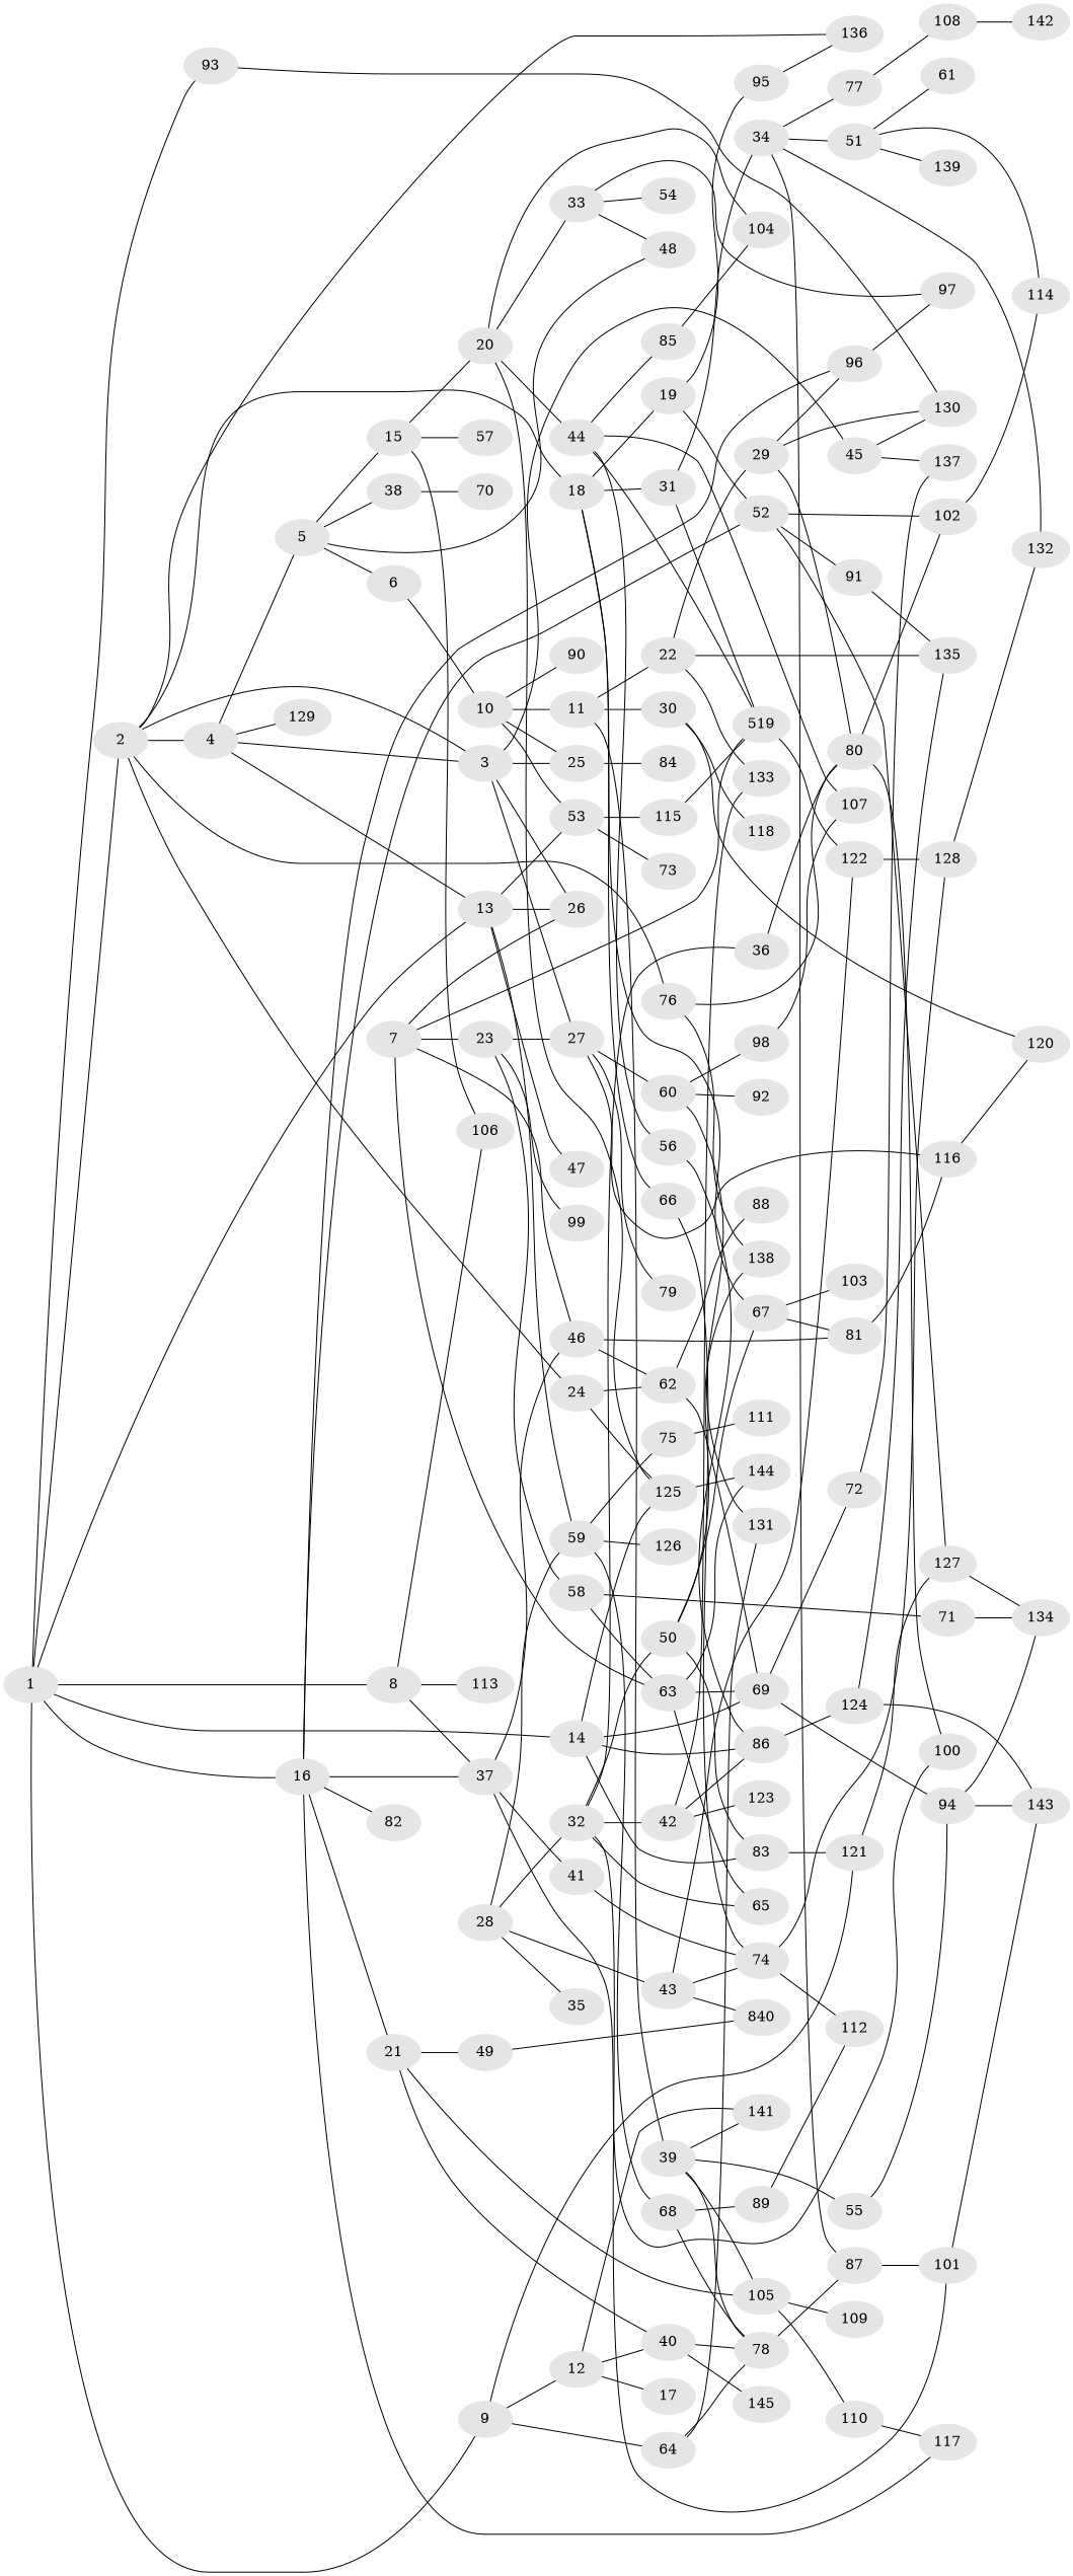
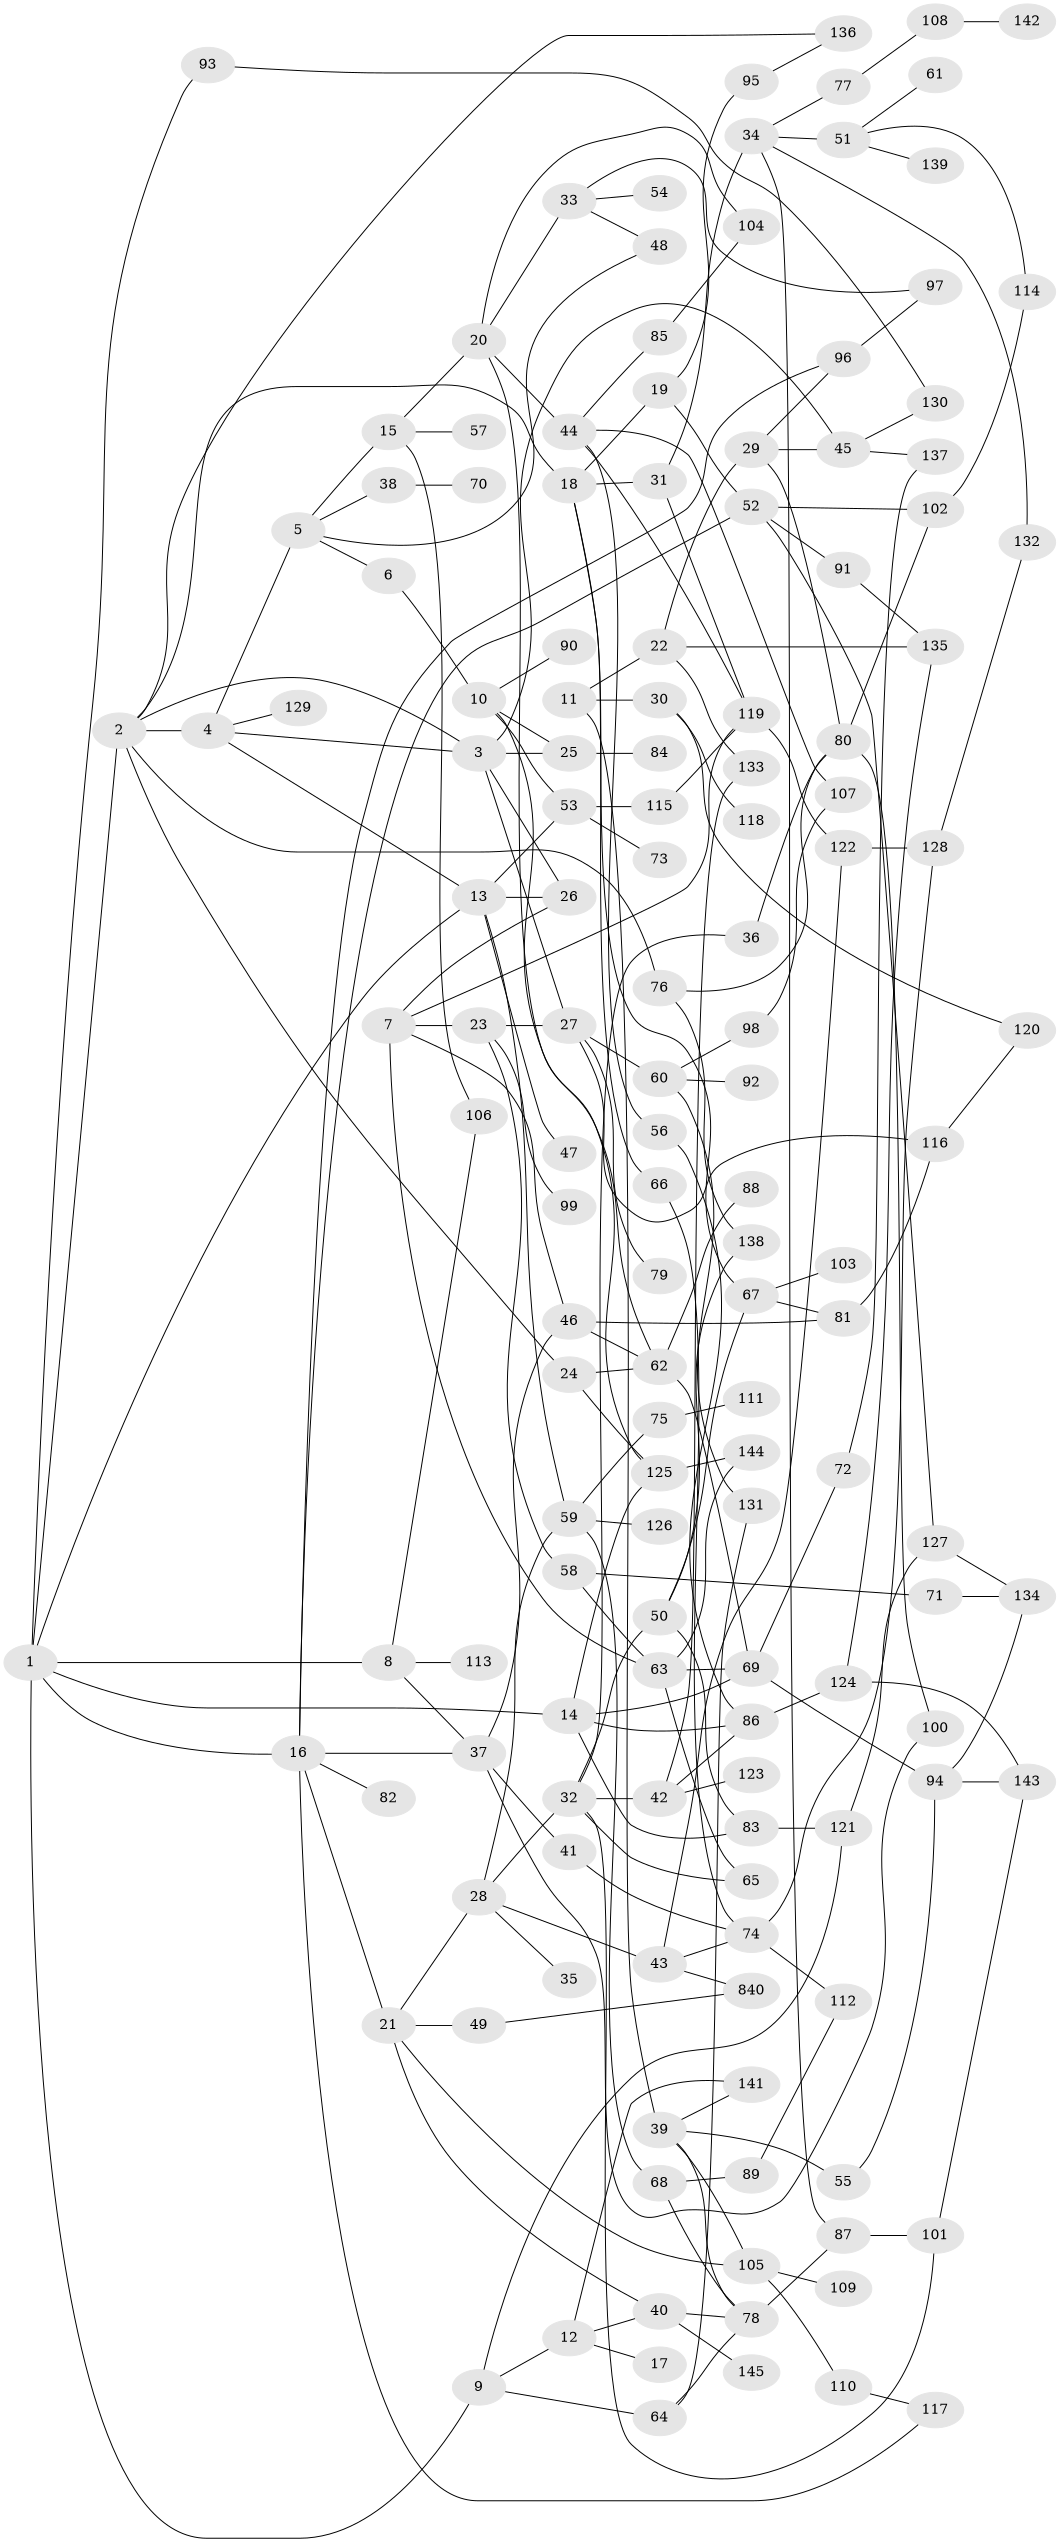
  graph {
    rankdir=LR
    node [color=gray90 style=filled]
    1
    2
    8
    9
    13
    14
    16
    93
    3
    4
    18
    24
    76
    136
    37
    106
    113
    12
    64
    121
    26
    53
    47
    59
    69
    83
    86
    125
    21
    52
    82
    96
    117
    130
    25
    27
    45
    5
    129
    19
    31
    66
    67
    62
    80
    138
    84
    60
    79
    116
    137
    6
    15
    38
    48
    7
    23
    46
    63
-   119 [label=519]
+   119
    10
    20
    57
    70
    11
    90
    58
    99
    81
    65
    144
    122
    41
    100
    17
    40
    141
    78
    131
    127
    22
    30
    39
    73
    115
    29
    133
    135
    118
    120
    105
    55
    145
    68
    75
    126
    94
    72
    124
    33
    44
    104
    28
    49
    91
    102
    97
    95
    34
    74
    103
    54
    56
    85
    107
    32
    35
    43
    n119 [label=840]
    109
    110
    71
    88
    92
    98
    36
    42
    50
    101
    51
    77
    87
    132
    123
    143
    61
    114
    139
    108
    112
    128
    134
    89
    111
    142
    1 -- 2
    1 -- 8
    1 -- 9
    1 -- 13
    1 -- 14
    1 -- 16
    1 -- 93
    2 -- 3
    2 -- 4
    2 -- 18
    2 -- 24
    2 -- 76
    2 -- 136
    8 -- 37
    8 -- 106
    8 -- 113
    9 -- 12
    9 -- 64
    9 -- 121
    13 -- 26
    13 -- 53
    13 -- 47
    13 -- 59
    14 -- 69
    14 -- 83
    14 -- 86
    14 -- 125
    16 -- 37
    16 -- 21
    16 -- 52
    16 -- 82
    16 -- 96
    16 -- 117
    93 -- 130
    3 -- 26
    3 -- 25
    3 -- 27
    3 -- 45
    4 -- 13
    4 -- 3
    4 -- 5
    4 -- 129
    18 -- 19
    18 -- 31
    18 -- 66
    18 -- 67
    24 -- 125
    24 -- 62
    76 -- 80
    76 -- 138
    37 -- 46
    37 -- 41
    37 -- 100
    12 -- 17
    12 -- 40
    12 -- 141
    64 -- 78
    64 -- 131
    121 -- 127
    53 -- 73
    53 -- 115
    59 -- 68
    59 -- 75
    59 -- 126
    69 -- 94
    69 -- 72
    83 -- 121
    86 -- 124
    125 -- 144
    21 -- 40
    21 -- 105
+   21 -- 28
    21 -- 49
    52 -- 127
    52 -- 91
    52 -- 102
    96 -- 97
    25 -- 84
    27 -- 60
    27 -- 79
    27 -- 116
    45 -- 130
    45 -- 137
    5 -- 6
    5 -- 15
    5 -- 38
    5 -- 48
    19 -- 52
    19 -- 95
    31 -- 119
    31 -- 34
    66 -- 74
    67 -- 81
    67 -- 103
    62 -- 69
    62 -- 88
    80 -- 100
    80 -- 102
    60 -- 131
    60 -- 92
    60 -- 98
    116 -- 120
    6 -- 10
    15 -- 106
    15 -- 20
    15 -- 57
    38 -- 70
    7 -- 26
    7 -- 23
    7 -- 46
    7 -- 63
    7 -- 119
    23 -- 27
    23 -- 58
    23 -- 99
    46 -- 62
    46 -- 81
    63 -- 69
    63 -- 65
    63 -- 144
    119 -- 122
    10 -- 53
    10 -- 25
-   10 -- 11
+   10 -- 62
    10 -- 90
    20 -- 125
    20 -- 33
    20 -- 44
    20 -- 104
    11 -- 22
    11 -- 30
    11 -- 39
    58 -- 63
    58 -- 71
    81 -- 116
    122 -- 128
    41 -- 74
    40 -- 78
    40 -- 145
    78 -- 87
    127 -- 134
    22 -- 29
    22 -- 133
    22 -- 135
    30 -- 118
    30 -- 120
    39 -- 141
    39 -- 78
    39 -- 105
    39 -- 55
    115 -- 119
    29 -- 96
-   29 -- 130
+   29 -- 45
    29 -- 80
    105 -- 109
    105 -- 110
    55 -- 94
    68 -- 78
    68 -- 89
    75 -- 111
    94 -- 143
    94 -- 134
    72 -- 137
    124 -- 135
    124 -- 143
    33 -- 48
    33 -- 97
    33 -- 54
    44 -- 119
    44 -- 56
    44 -- 85
    44 -- 107
    28 -- 59
    28 -- 32
    28 -- 35
    28 -- 43
    49 -- n119
    91 -- 135
    102 -- 114
    95 -- 136
    34 -- 51
    34 -- 77
    34 -- 87
    34 -- 132
    74 -- 112
    74 -- 128
    56 -- 86
    85 -- 104
    32 -- 65
    32 -- 36
    32 -- 42
    32 -- 50
    32 -- 101
    43 -- 122
    43 -- 74
    43 -- n119
    110 -- 117
    71 -- 134
    98 -- 107
    36 -- 80
    42 -- 86
    42 -- 133
    42 -- 123
    50 -- 83
    50 -- 67
    50 -- 138
    101 -- 143
    51 -- 61
    51 -- 114
    51 -- 139
    77 -- 108
    87 -- 101
    108 -- 142
    128 -- 132
    89 -- 112
  }
